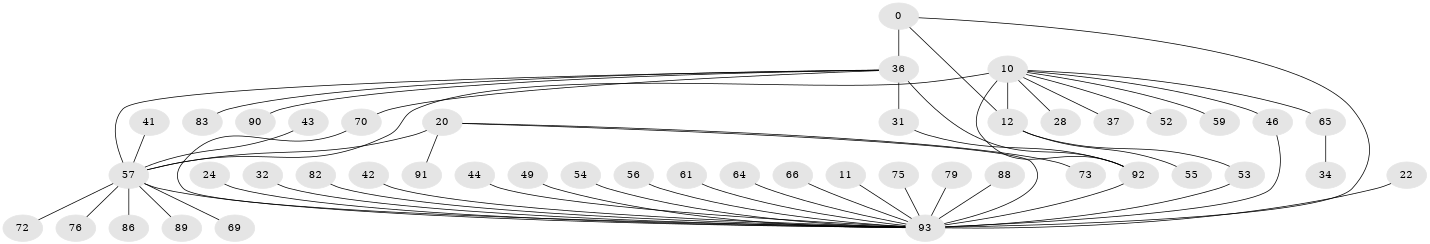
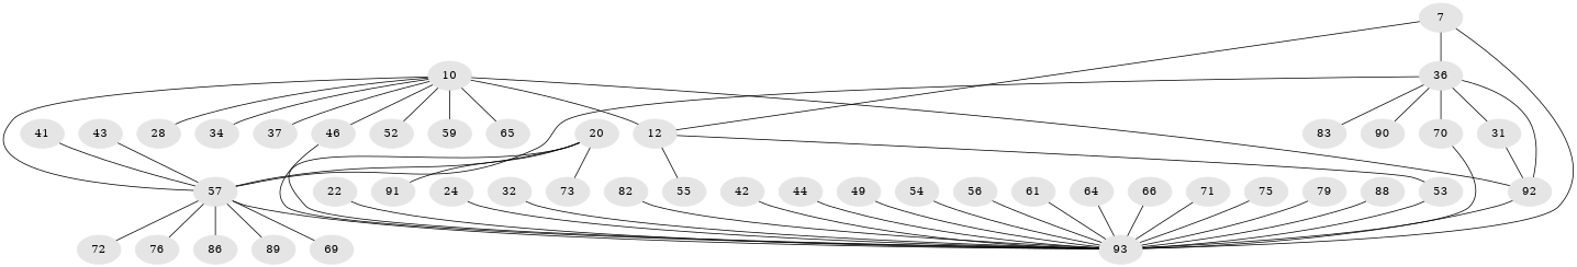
  graph {
    node [color=gray90 style=filled]
-   7 [super="+5" label=0]
+   7 [super="+5"]
    12 [super="+11"]
    36 [super="+8+30"]
    93 [super="+84+67+87"]
    53
    55
    57 [super="+45+40+19"]
    92 [super="+81+15"]
    31
    70
    83 [super="+47"]
    90 [super="+48"]
    10 [super="+9"]
    28
    34
    37
    46
    52
    59
    65 [super="+39+58+63"]
    69
    72
    76
    86
    89
    20 [super="+17"]
    73
    91
    22
    24
    32
    82 [super="+29+62+80"]
    41
    42
    43
    44
    49
    54
    56
    61 [super="+35"]
    64
    66
-   71 [label=11]
+   71
    75
    79
    88 [super="+74"]
    7 -- 12
    7 -- 36 [weight=4]
    7 -- 93 [weight=2]
    12 -- 53
    12 -- 55
    36 -- 57
    36 -- 92
    36 -- 31
    36 -- 70
    36 -- 83
    36 -- 90
    53 -- 93
    57 -- 93 [weight=4]
    57 -- 69
    57 -- 72
    57 -- 76
    57 -- 86
    57 -- 89
    92 -- 93 [weight=9]
    31 -- 92
    70 -- 93
    10 -- 12 [weight=4]
    10 -- 57 [weight=2]
    10 -- 92 [weight=2]
    10 -- 28
-   65 -- 34
+   10 -- 34
    10 -- 37
    10 -- 46
    10 -- 52
    10 -- 59
    10 -- 65
    46 -- 93
    20 -- 93 [weight=2]
    20 -- 57 [weight=4]
    20 -- 73
    20 -- 91
    22 -- 93
    24 -- 93
    32 -- 93
    82 -- 93
    41 -- 57
    42 -- 93
    43 -- 57
    44 -- 93
    49 -- 93
    54 -- 93
    56 -- 93
    61 -- 93
    64 -- 93
    66 -- 93
    71 -- 93
    75 -- 93
    79 -- 93
    88 -- 93
  }
